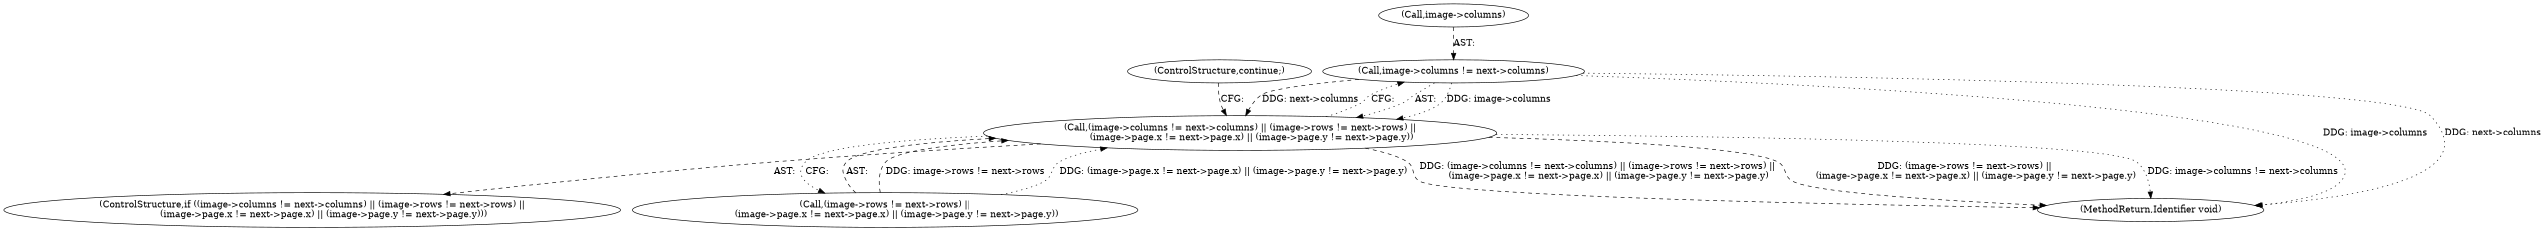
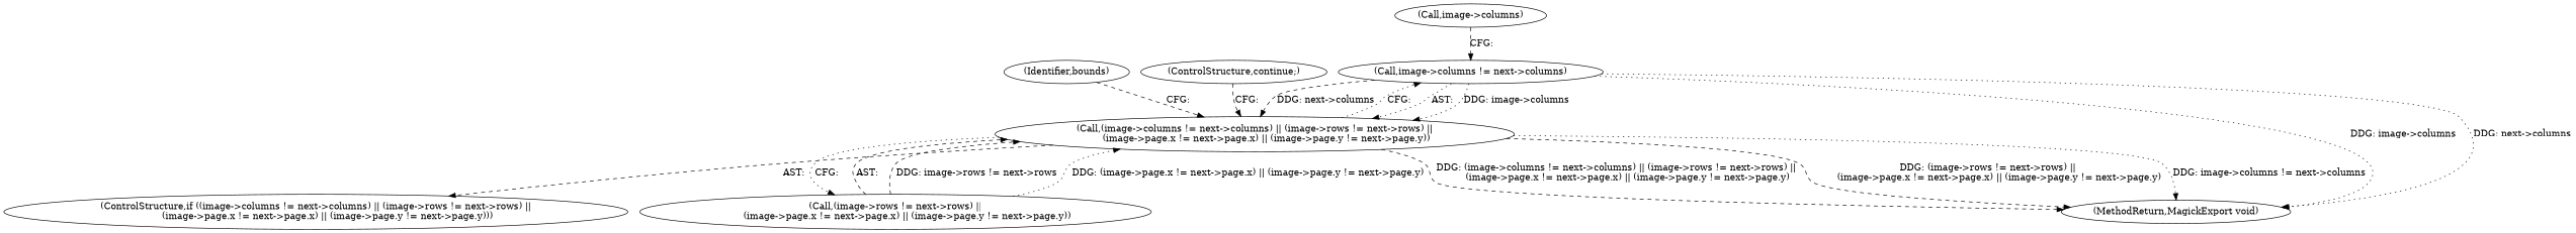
  digraph {
    edge [style=dashed]
    n1 [label="(Call,image->columns != next->columns)"]
    n2 [label="(Call,(image->columns != next->columns) || (image->rows != next->rows) ||\n        (image->page.x != next->page.x) || (image->page.y != next->page.y))"]
-   n3 [label="(MethodReturn,Identifier void)"]
+   n3 [label="(MethodReturn,MagickExport void)"]
    n4 [label="(ControlStructure,if ((image->columns != next->columns) || (image->rows != next->rows) ||\n        (image->page.x != next->page.x) || (image->page.y != next->page.y)))"]
    n5 [label="(Call,(image->rows != next->rows) ||\n        (image->page.x != next->page.x) || (image->page.y != next->page.y))"]
+   n6 [label="(Identifier,bounds)"]
    n7 [label="(ControlStructure,continue;)"]
    n8 [label="(Call,image->columns)"]
    n1 -> n2 [label="AST: " style=dotted]
    n1 -> n2 [label="DDG: image->columns" style=dotted]
    n1 -> n2 [label="DDG: next->columns"]
    n1 -> n3 [label="DDG: image->columns" style=dotted]
    n1 -> n3 [label="DDG: next->columns" style=dotted]
    n2 -> n1 [label="CFG: " style=dotted]
    n2 -> n3 [label="DDG: (image->rows != next->rows) ||\n        (image->page.x != next->page.x) || (image->page.y != next->page.y)"]
    n2 -> n3 [label="DDG: image->columns != next->columns" style=dotted]
    n2 -> n3 [label="DDG: (image->columns != next->columns) || (image->rows != next->rows) ||\n        (image->page.x != next->page.x) || (image->page.y != next->page.y)"]
    n2 -> n4 [label="AST: "]
    n2 -> n5 [label="CFG: " style=dotted]
    n5 -> n2 [label="AST: "]
    n5 -> n2 [label="DDG: image->rows != next->rows"]
    n5 -> n2 [label="DDG: (image->page.x != next->page.x) || (image->page.y != next->page.y)" style=dotted]
+   n6 -> n2 [label="CFG: "]
    n7 -> n2 [label="CFG: "]
-   n8 -> n1 [label="AST: "]
+   n8 -> n1 [label="CFG: "]
  }
